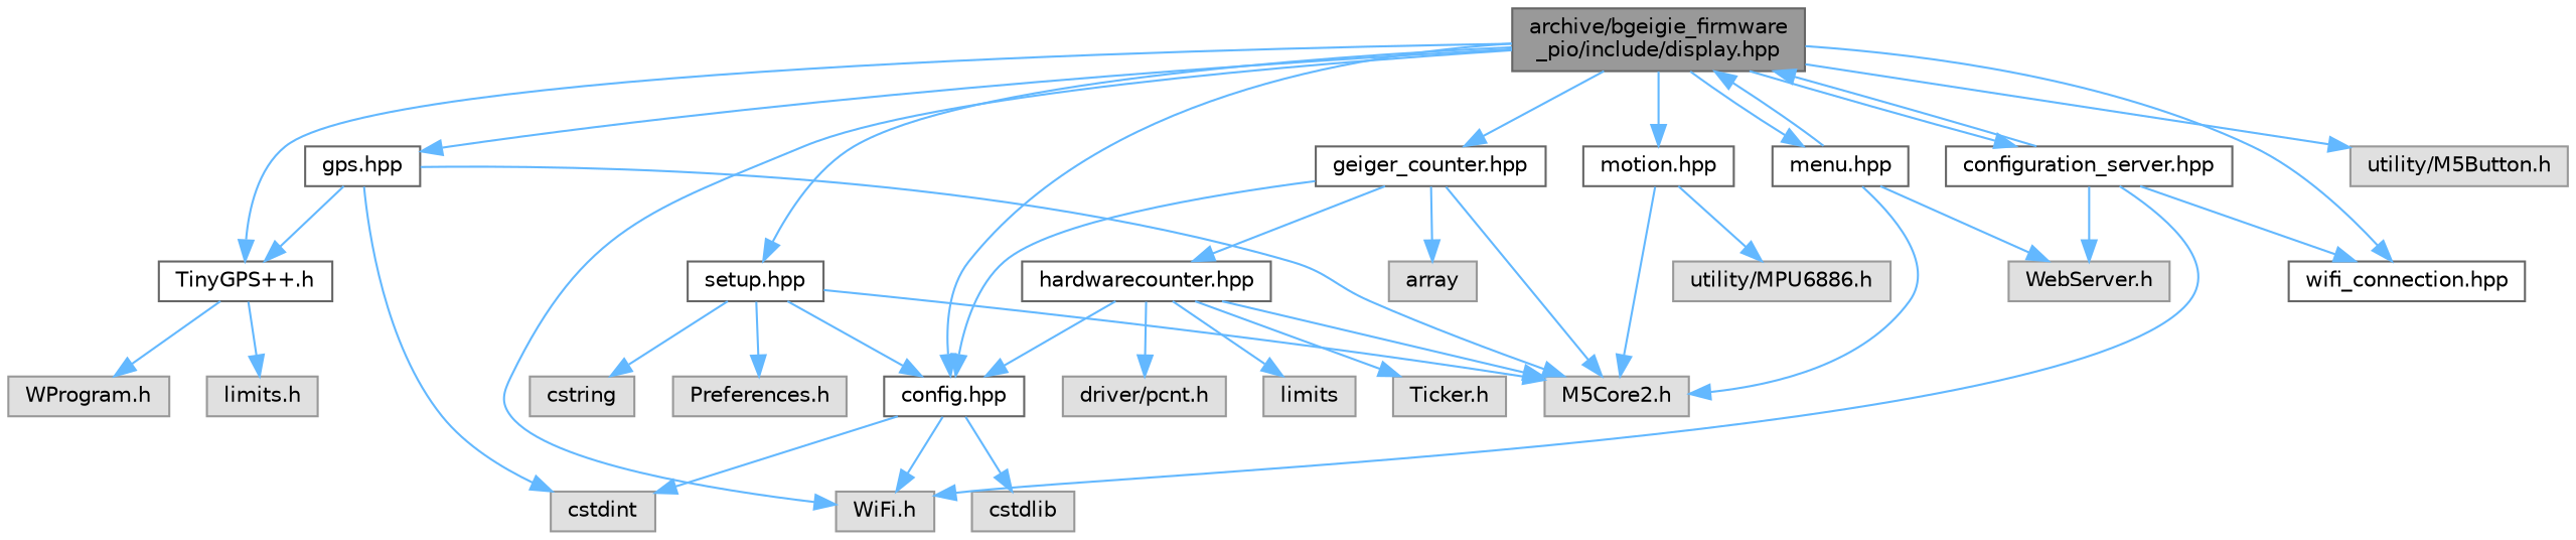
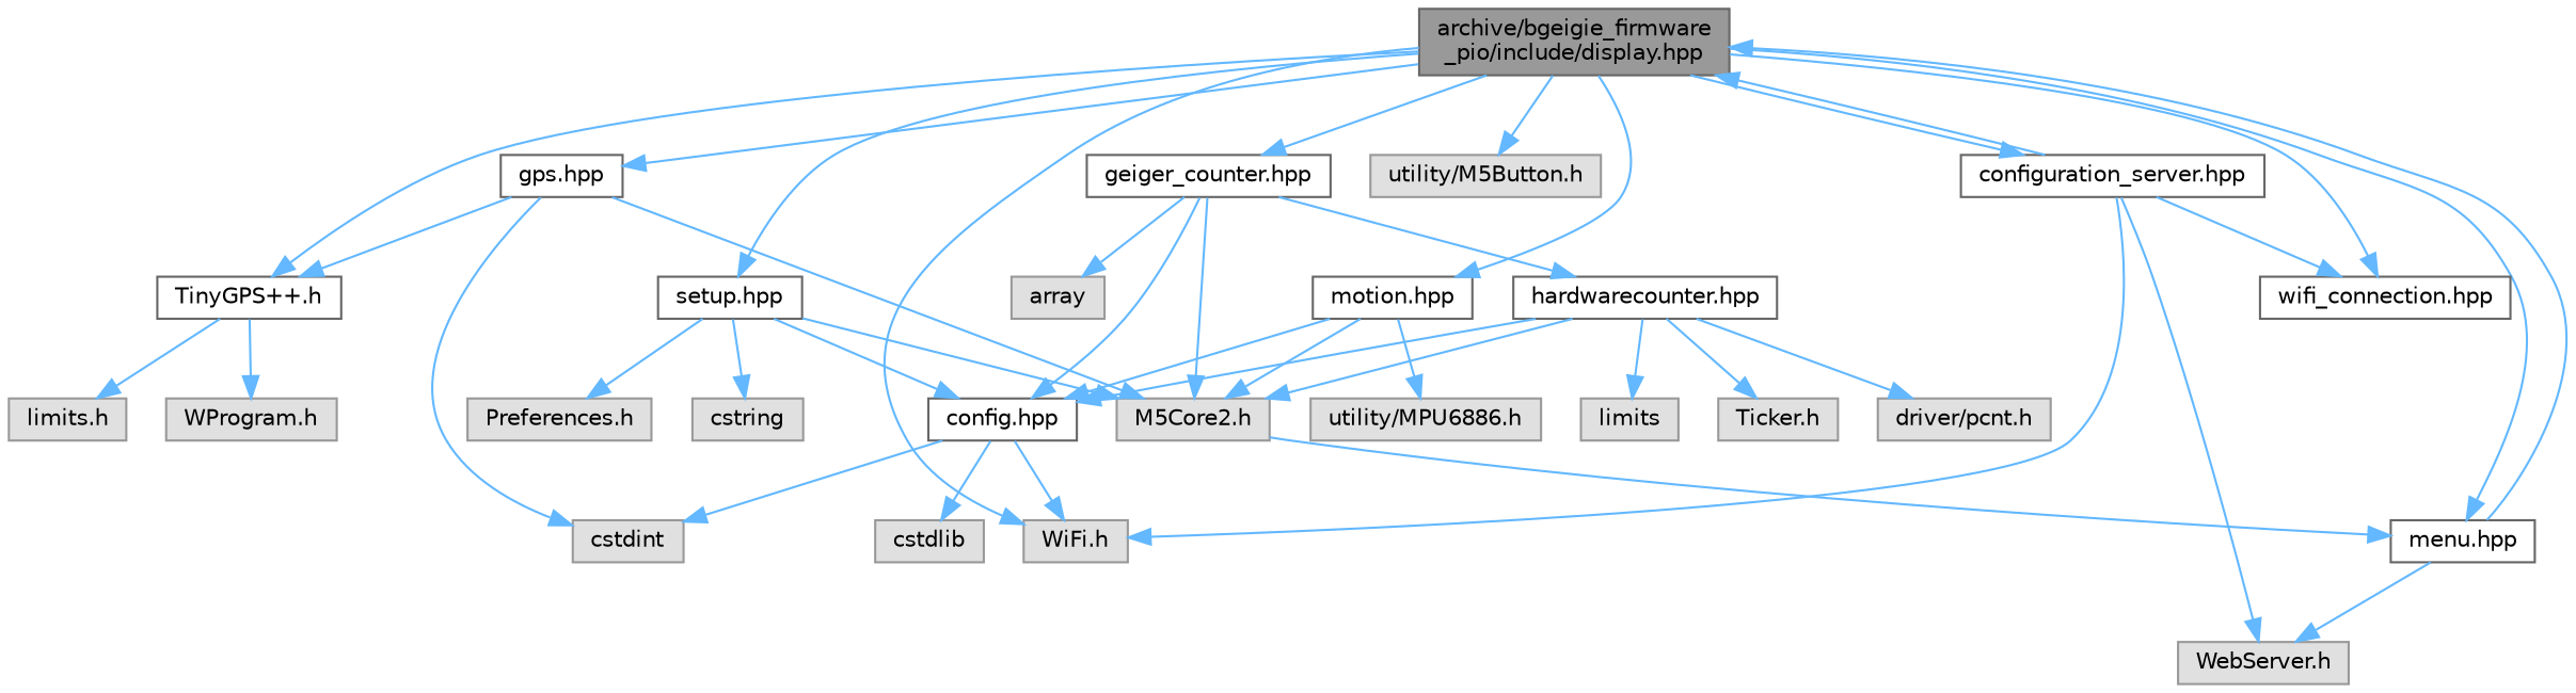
  digraph {
    node [color=grey60 fillcolor="#E0E0E0" fontname=Helvetica fontsize=10 shape=box style=filled]
    edge [color=steelblue1 fontname=Helvetica fontsize=10 labelfontname=Helvetica labelfontsize=10 style=solid]
    n1 [color=gray40 fillcolor=grey60 fontcolor=black height=0.2 label="archive/bgeigie_firmware\l_pio/include/display.hpp" width=0.4]
    n2 [color=grey40 fillcolor=white height=0.2 label="TinyGPS++.h" width=0.4]
    n3 [height=0.2 label="WiFi.h" width=0.4]
    n4 [color=grey40 fillcolor=white height=0.2 label="config.hpp" width=0.4]
    n5 [color=grey40 fillcolor=white height=0.2 label="setup.hpp" width=0.4]
    n6 [color=grey40 fillcolor=white height=0.2 label="gps.hpp" width=0.4]
    n7 [color=grey40 fillcolor=white height=0.2 label="geiger_counter.hpp" width=0.4]
    n8 [height=0.2 label="utility/M5Button.h" width=0.4]
    n9 [color=grey40 fillcolor=white height=0.2 label="motion.hpp" width=0.4]
    n10 [color=grey40 fillcolor=white height=0.2 label="menu.hpp" width=0.4]
    n11 [color=grey40 fillcolor=white height=0.2 label="wifi_connection.hpp" width=0.4]
    n12 [color=grey40 fillcolor=white height=0.2 label="configuration_server.hpp" width=0.4]
    n13 [height=0.2 label="WProgram.h" width=0.4]
    n14 [height=0.2 label="limits.h" width=0.4]
    n15 [height=0.2 label=cstdint width=0.4]
    n16 [height=0.2 label=cstdlib width=0.4]
    n17 [height=0.2 label=cstring width=0.4]
    n18 [height=0.2 label="M5Core2.h" width=0.4]
    n19 [height=0.2 label="Preferences.h" width=0.4]
    n20 [height=0.2 label=array width=0.4]
    n21 [color=grey40 fillcolor=white height=0.2 label="hardwarecounter.hpp" width=0.4]
    n22 [height=0.2 label="utility/MPU6886.h" width=0.4]
    n23 [height=0.2 label="WebServer.h" width=0.4]
    n24 [height=0.2 label=limits width=0.4]
    n25 [height=0.2 label="Ticker.h" width=0.4]
    n26 [height=0.2 label="driver/pcnt.h" width=0.4]
    n1 -> n2
    n1 -> n3
-   n1 -> n4
+   n9 -> n4
    n1 -> n5
    n1 -> n6
    n1 -> n7
    n1 -> n8
    n1 -> n9
    n1 -> n10
    n1 -> n11
    n1 -> n12
    n2 -> n13
    n2 -> n14
    n4 -> n3
    n4 -> n15
    n4 -> n16
    n5 -> n4
    n5 -> n17
    n5 -> n18
    n5 -> n19
    n6 -> n2
    n6 -> n15
    n6 -> n18
    n7 -> n4
    n7 -> n18
    n7 -> n20
    n7 -> n21
    n9 -> n18
    n9 -> n22
    n10 -> n1
-   n10 -> n18
+   n18 -> n10
    n10 -> n23
    n12 -> n1
    n12 -> n3
    n12 -> n11
    n12 -> n23
    n21 -> n4
    n21 -> n18
    n21 -> n24
    n21 -> n25
    n21 -> n26
  }
